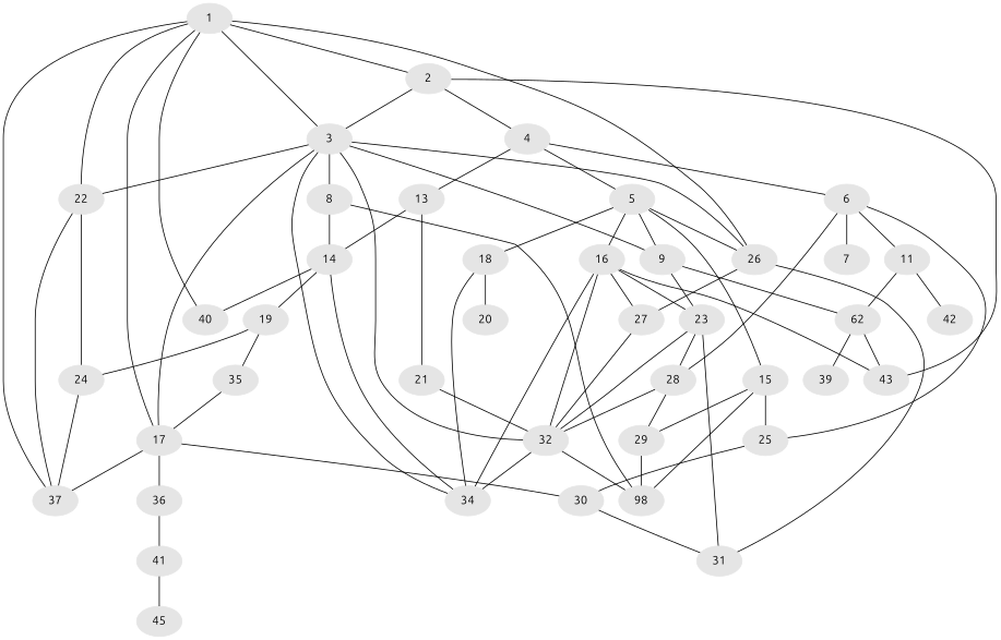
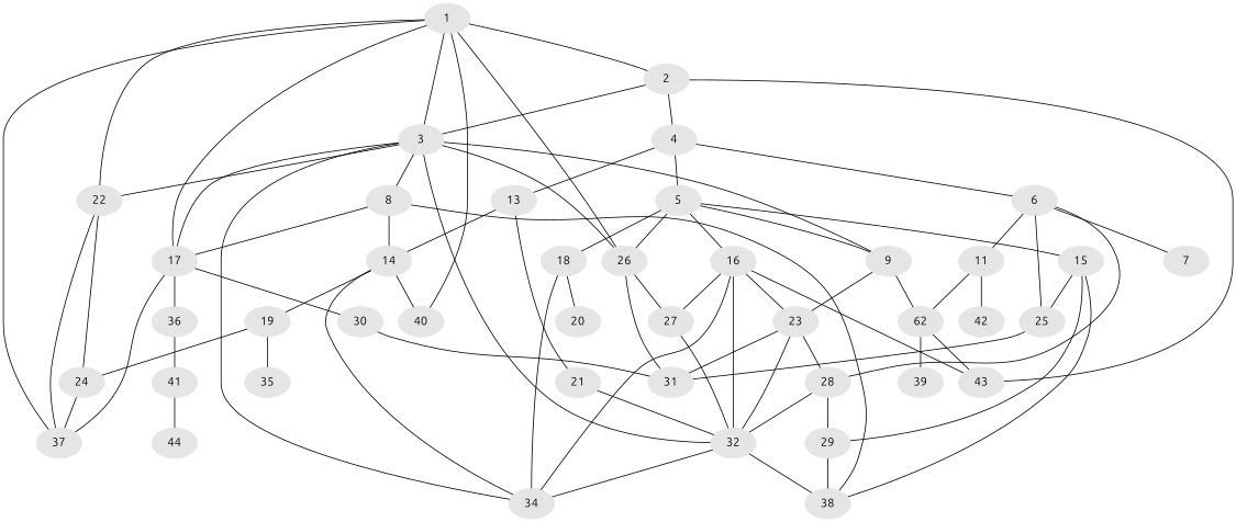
  graph {
    fontname=Ubuntu
    node [color=gray90 fontname=Ubuntu style=filled]
    edge [fontname=Ubuntu weight=1.0]
    1
    2
    3
    17
    22
    26
    37
    40
    4
    43
    8
    9
    32
    34
    30
    36
    24
    27
    31
    5
    6
    13
    14
-   38 [label=98]
+   38
    n25 [label=62]
    23
    15
    16
    18
    7
    11
    25
    28
    21
    29
    20
    42
    19
    39
    35
    41
-   44 [label=45]
+   44
    1 -- 2
    1 -- 3
    1 -- 17
    1 -- 22
    1 -- 26 [weight=2.0]
    1 -- 37
    1 -- 40
    2 -- 3
    2 -- 4
    2 -- 43
    3 -- 17
    3 -- 22
    3 -- 26
    3 -- 8
    3 -- 9
    3 -- 32
    3 -- 34
    17 -- 37
    17 -- 30
    17 -- 36
    22 -- 37
    22 -- 24
    26 -- 27
    26 -- 31
    4 -- 5
    4 -- 6
    4 -- 13
-   35 -- 17
+   8 -- 17
    8 -- 14
    8 -- 38
    9 -- n25
    9 -- 23
    32 -- 34
    32 -- 38 [weight=2.0]
    30 -- 31
    36 -- 41
    24 -- 37
    27 -- 32
    5 -- 26
    5 -- 9
    5 -- 15
    5 -- 16
    5 -- 18
    6 -- 7
    6 -- 11
    6 -- 25
    6 -- 28
    13 -- 14
    13 -- 21
    14 -- 40
    14 -- 34
    14 -- 19
    n25 -- 43
    n25 -- 39
    23 -- 32
    23 -- 31
    23 -- 28
    15 -- 38
    15 -- 25 [weight=2.0]
    15 -- 29
    16 -- 43
    16 -- 32
    16 -- 34
    16 -- 27
    16 -- 23
    18 -- 34
    18 -- 20
    11 -- n25
    11 -- 42
-   25 -- 30
+   25 -- 31
    28 -- 32
    28 -- 29
    21 -- 32 [weight=2.0]
    29 -- 38 [weight=2.0]
    19 -- 24
    19 -- 35
    41 -- 44
  }
